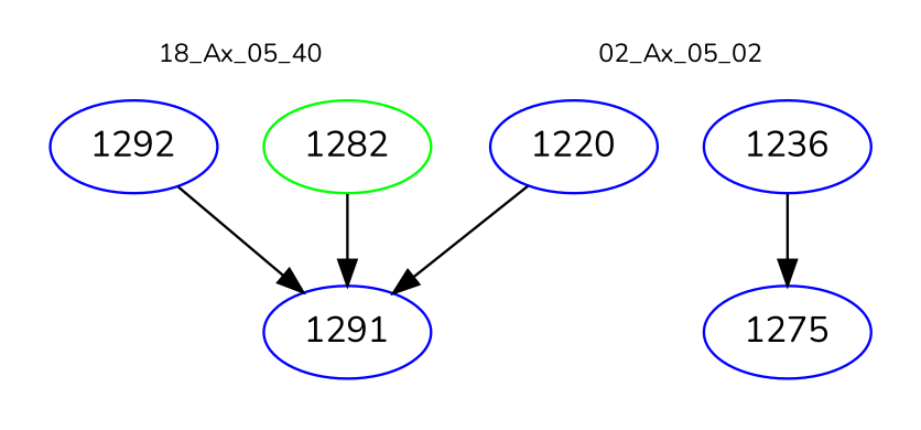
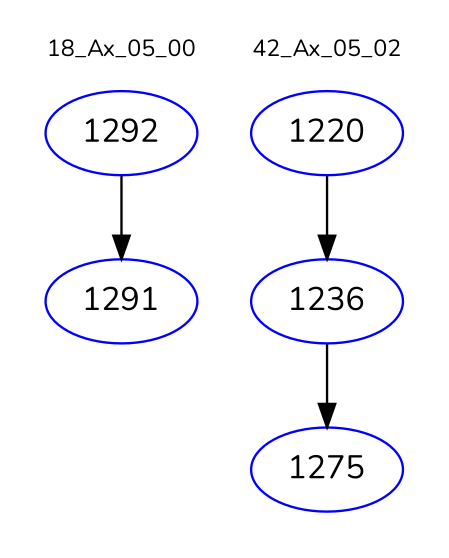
  digraph {
    fontname=Nunito
    node [color=blue fontname=Nunito]
    edge [color=black fontname=Nunito]
-   n1 [color=green label=1282]
    n2 [label=1291]
    n3 [label=1292]
    n4 [label=1220]
    n5 [label=1236]
    n6 [label=1275]
    subgraph cluster_1 {
      color=white
      fontsize=10
-     label="18_Ax_05_40"
-     n1
+     label="18_Ax_05_00"
      n2
      n3
    }
    subgraph cluster_2 {
      color=white
      fontsize=10
-     label="02_Ax_05_02"
+     label="42_Ax_05_02"
      n4
      n5
      n6
    }
-   n1 -> n2
    n3 -> n2
-   n4 -> n2
+   n4 -> n5
    n5 -> n6
  }
